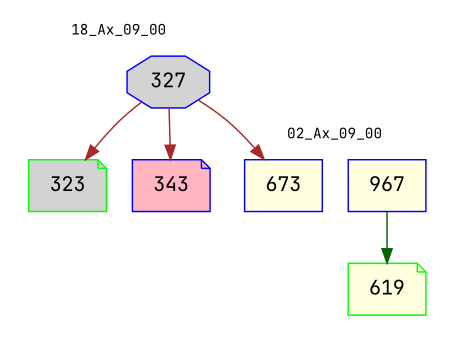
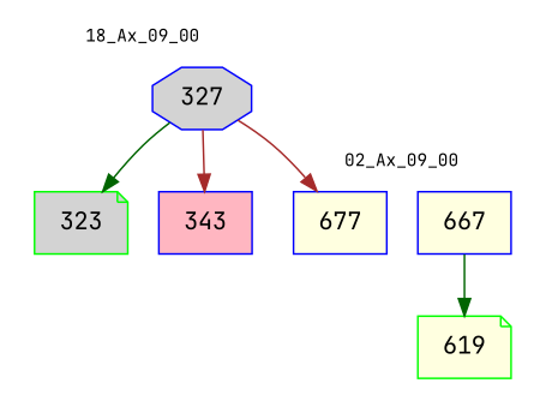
  digraph {
    fontname="JetBrains Mono"
    node [color=blue fillcolor=lightyellow fontname="JetBrains Mono" shape=box style=filled]
    edge [color=darkgreen fontname="JetBrains Mono"]
-   n1 [label=967]
+   n1 [label=667]
    n2 [color=green label=619 shape=note]
-   n3 [label=673]
+   n3 [label=677]
    n4 [fillcolor=lightgrey label=327 shape=octagon]
    n5 [color=green fillcolor=lightgrey label=323 shape=note]
-   n6 [fillcolor=lightpink label=343 shape=note]
+   n6 [fillcolor=lightpink label=343]
    subgraph cluster_1 {
      color=white
      fontsize=10
      label="02_Ax_09_00"
      n1
      n2
      n3
    }
    subgraph cluster_2 {
      color=white
      fontsize=10
      label="18_Ax_09_00"
      n4
      n5
      n6
    }
    n1 -> n2
    n4 -> n3 [color=brown]
-   n4 -> n5 [color=brown]
+   n4 -> n5
    n4 -> n6 [color=brown]
  }
